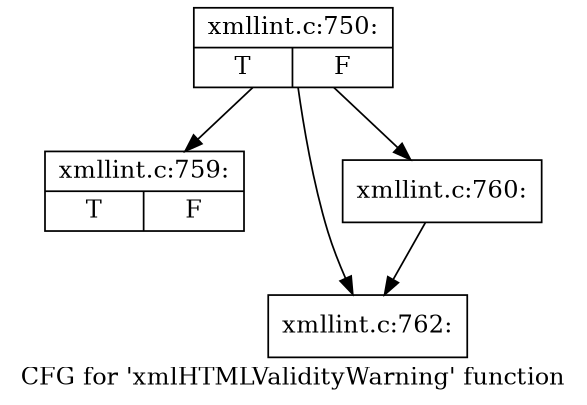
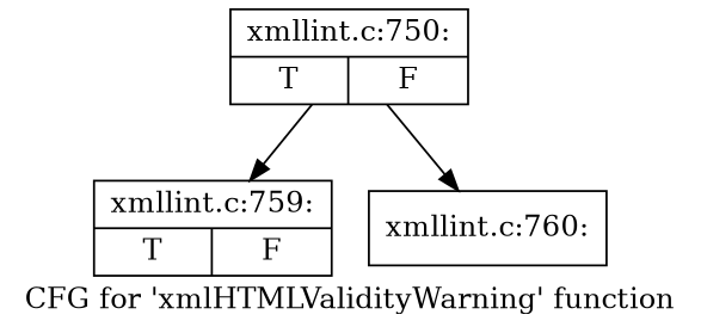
  digraph {
    label="CFG for 'xmlHTMLValidityWarning' function"
    node [shape=record]
    n1 [label="{xmllint.c:750:|{<s0>T|<s1>F}}"]
    n2 [label="{xmllint.c:759:|{<s0>T|<s1>F}}"]
-   n3 [label="{xmllint.c:762:}"]
    n4 [label="{xmllint.c:760:}"]
    n1 -> n2
-   n1 -> n3
    n1 -> n4
-   n4 -> n3
  }
